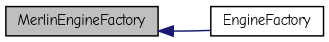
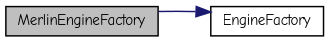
  digraph {
    rankdir=LR
    fontname="Comic Neue"
    node [color=black fontname="Comic Neue" fontsize=10 shape=record style=filled]
    n1 [fillcolor=grey75 fontcolor=black height=0.2 label=MerlinEngineFactory width=0.4]
    n2 [fillcolor=white height=0.2 label=EngineFactory width=0.4]
-   n1 -> n2 [color=midnightblue dir=back fontname="Comic Neue" fontsize=10 labelfontname=Helvetica labelfontsize=10 style=solid]
+   n2 -> n1 [color=midnightblue dir=back fontname="Comic Neue" fontsize=10 labelfontname=Helvetica labelfontsize=10 style=solid]
  }
